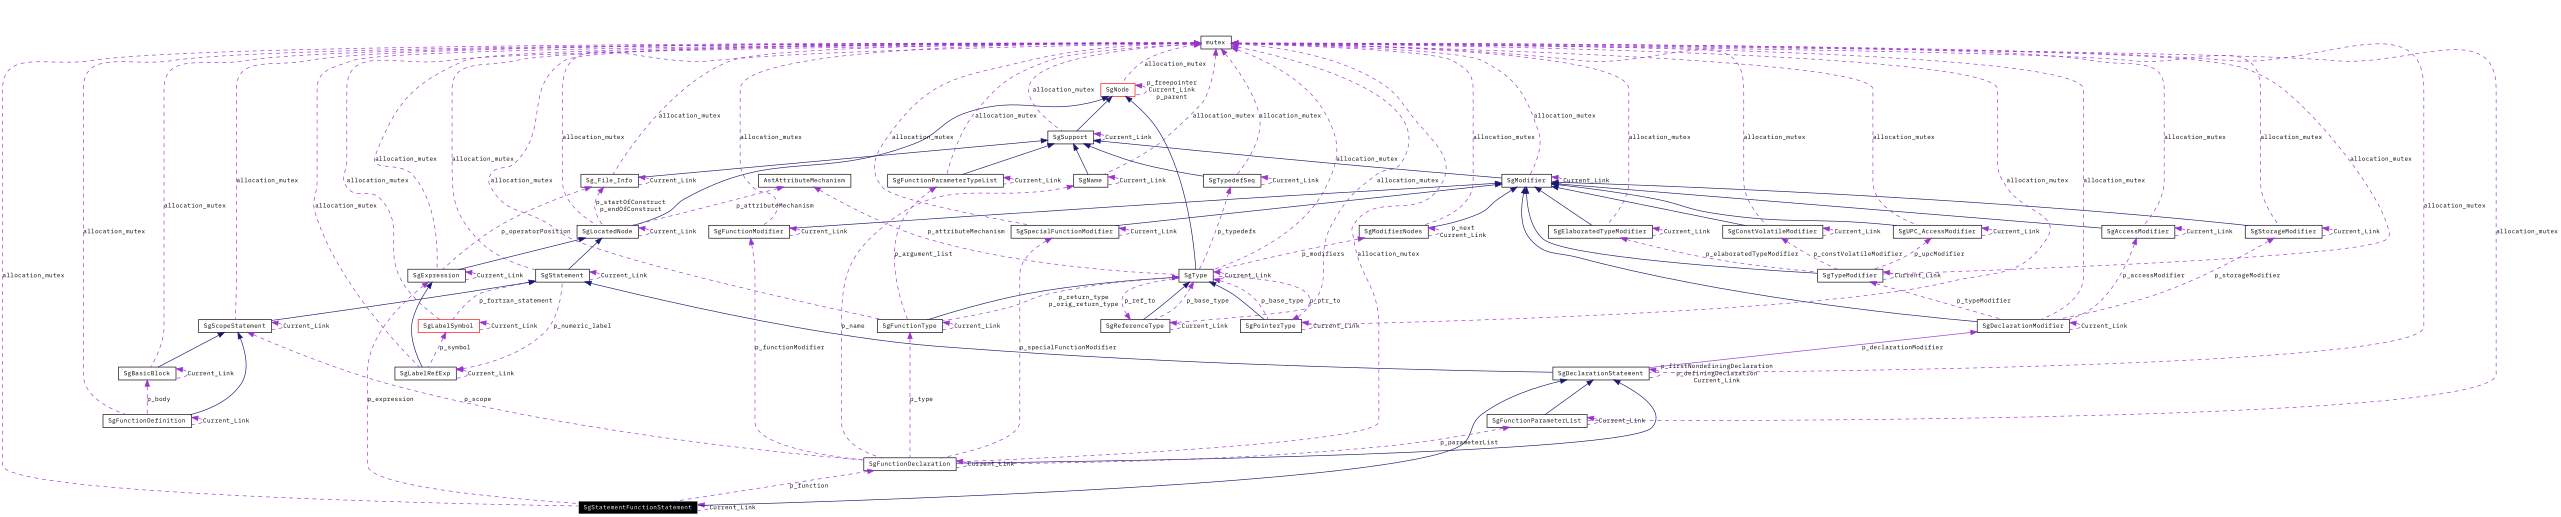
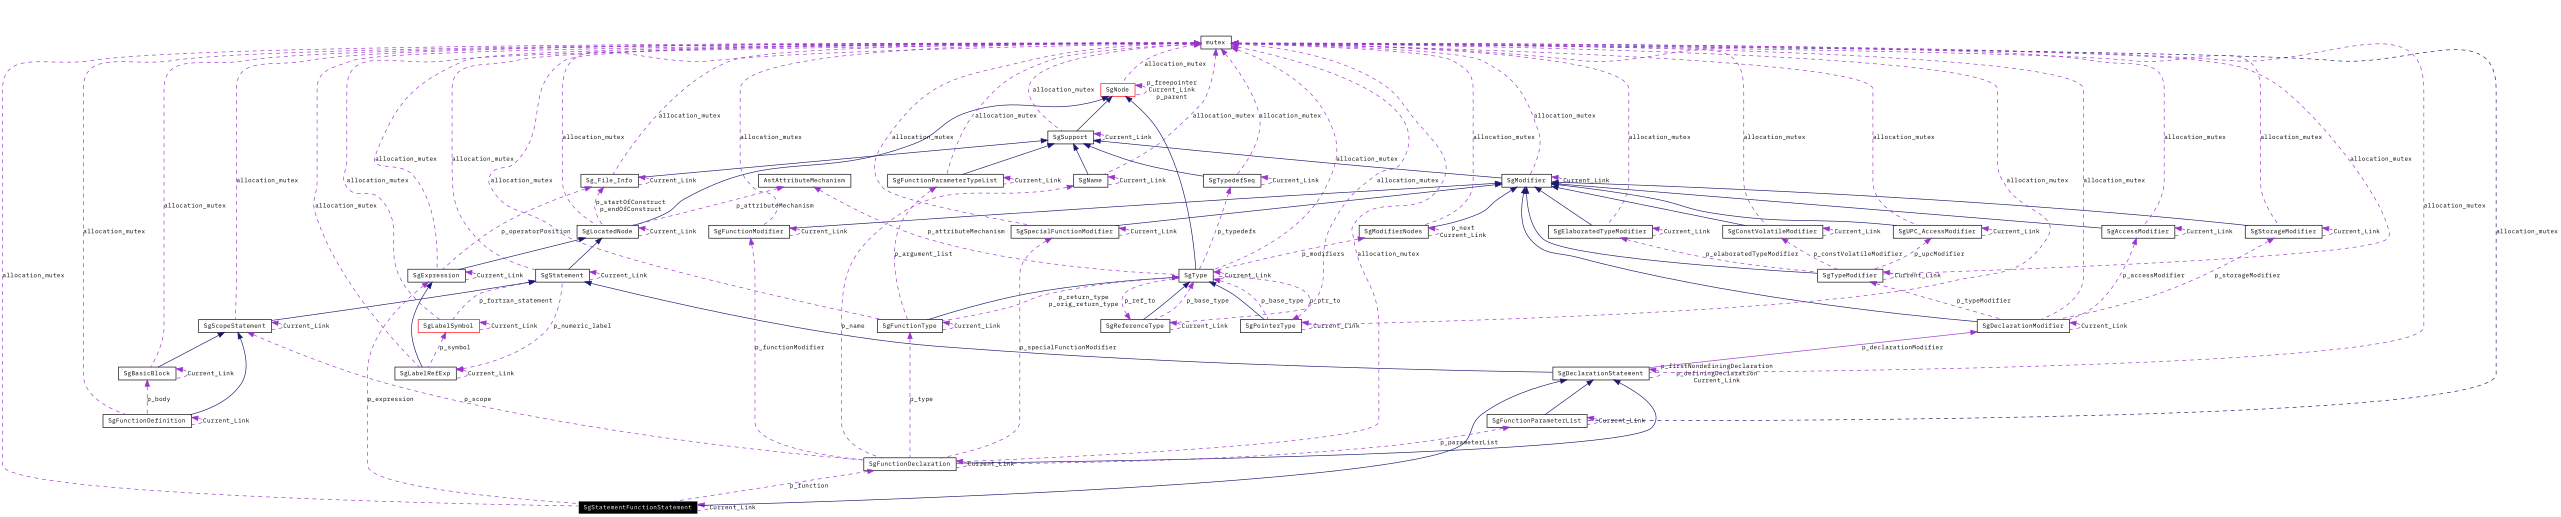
  digraph {
    fontname="IBM Plex Mono"
    node [color=black fontname="IBM Plex Mono" fontsize=10 shape=record]
    edge [color=darkorchid3 dir=back fontname="IBM Plex Mono" fontsize=10 labelfontname=Helvetica labelfontsize=10 style=dashed]
    n1 [color=white fillcolor=black fontcolor=white height=0.2 label=SgStatementFunctionStatement style=filled width=0.4]
    n2 [height=0.2 label=SgDeclarationStatement width=0.4]
    n3 [height=0.2 label=SgFunctionDeclaration width=0.4]
    n4 [height=0.2 label=SgFunctionParameterList width=0.4]
    n5 [height=0.2 label=SgStatement width=0.4]
    n6 [color=red height=0.2 label=SgLabelSymbol width=0.4]
    n7 [height=0.2 label=SgScopeStatement width=0.4]
    n8 [height=0.2 label=SgLabelRefExp width=0.4]
    n9 [height=0.2 label=SgFunctionDefinition width=0.4]
    n10 [height=0.2 label=SgBasicBlock width=0.4]
    n11 [height=0.2 label=SgLocatedNode width=0.4]
    n12 [height=0.2 label=SgExpression width=0.4]
    n13 [color=red height=0.2 label=SgNode width=0.4]
    n14 [height=0.2 label=SgSupport width=0.4]
    n15 [height=0.2 label=SgType width=0.4]
    n16 [height=0.2 label=Sg_File_Info width=0.4]
    n17 [height=0.2 label=SgModifier width=0.4]
    n18 [height=0.2 label=SgTypedefSeq width=0.4]
    n19 [height=0.2 label=SgFunctionParameterTypeList width=0.4]
    n20 [height=0.2 label=SgName width=0.4]
    n21 [height=0.2 label=SgFunctionType width=0.4]
    n22 [height=0.2 label=SgPointerType width=0.4]
    n23 [height=0.2 label=SgReferenceType width=0.4]
    n24 [height=0.2 label=mutex width=0.4]
    n25 [height=0.2 label=SgDeclarationModifier width=0.4]
    n26 [height=0.2 label=SgTypeModifier width=0.4]
    n27 [height=0.2 label=SgElaboratedTypeModifier width=0.4]
    n28 [height=0.2 label=SgConstVolatileModifier width=0.4]
    n29 [height=0.2 label=SgUPC_AccessModifier width=0.4]
    n30 [height=0.2 label=SgStorageModifier width=0.4]
    n31 [height=0.2 label=SgAccessModifier width=0.4]
    n32 [height=0.2 label=SgFunctionModifier width=0.4]
    n33 [height=0.2 label=SgModifierNodes width=0.4]
    n34 [height=0.2 label=SgSpecialFunctionModifier width=0.4]
    n35 [height=0.2 label=AstAttributeMechanism width=0.4]
    n1 -> n1 [label=Current_Link]
    n2 -> n1 [color=midnightblue style=solid]
    n2 -> n2 [label="p_firstNondefiningDeclaration\np_definingDeclaration\nCurrent_Link"]
    n2 -> n3 [color=midnightblue style=solid]
    n2 -> n4 [color=midnightblue style=solid]
    n3 -> n1 [label=p_function]
    n3 -> n3 [label=Current_Link]
    n4 -> n3 [label=p_parameterList]
    n4 -> n4 [label=Current_Link]
    n5 -> n2 [color=midnightblue style=solid]
    n5 -> n5 [label=Current_Link]
    n5 -> n6 [label=p_fortran_statement]
    n5 -> n7 [color=midnightblue style=solid]
    n6 -> n6 [label=Current_Link]
    n6 -> n8 [label=p_symbol]
    n7 -> n3 [label=p_scope]
    n7 -> n7 [label=Current_Link]
    n7 -> n9 [color=midnightblue style=solid]
    n7 -> n10 [color=midnightblue style=solid]
    n8 -> n5 [label=p_numeric_label]
    n8 -> n8 [label=Current_Link]
    n9 -> n9 [label=Current_Link]
    n10 -> n9 [label=p_body]
    n10 -> n10 [label=Current_Link]
    n11 -> n5 [color=midnightblue style=solid]
    n11 -> n11 [label=Current_Link]
    n11 -> n12 [color=midnightblue style=solid]
    n12 -> n1 [label=p_expression]
    n12 -> n8 [color=midnightblue style=solid]
    n12 -> n12 [label=Current_Link]
    n13 -> n11 [color=midnightblue style=solid]
    n13 -> n13 [label="p_freepointer\nCurrent_Link\np_parent"]
    n13 -> n14 [color=midnightblue style=solid]
    n13 -> n15 [color=midnightblue style=solid]
    n14 -> n14 [label=Current_Link]
    n14 -> n16 [color=midnightblue style=solid]
    n14 -> n17 [color=midnightblue style=solid]
    n14 -> n18 [color=midnightblue style=solid]
    n14 -> n19 [color=midnightblue style=solid]
    n14 -> n20 [color=midnightblue style=solid]
    n15 -> n15 [label=Current_Link]
    n15 -> n21 [color=midnightblue style=solid]
    n15 -> n21 [label="p_return_type\np_orig_return_type"]
    n15 -> n22 [color=midnightblue style=solid]
    n15 -> n22 [label=p_base_type]
    n15 -> n23 [color=midnightblue style=solid]
    n15 -> n23 [label=p_base_type]
    n16 -> n11 [label="p_startOfConstruct\np_endOfConstruct"]
    n16 -> n12 [label=p_operatorPosition]
    n16 -> n16 [label=Current_Link]
    n17 -> n17 [label=Current_Link]
    n17 -> n25 [color=midnightblue style=solid]
    n17 -> n26 [color=midnightblue style=solid]
    n17 -> n27 [color=midnightblue style=solid]
    n17 -> n28 [color=midnightblue style=solid]
    n17 -> n29 [color=midnightblue style=solid]
    n17 -> n30 [color=midnightblue style=solid]
    n17 -> n31 [color=midnightblue style=solid]
    n17 -> n32 [color=midnightblue style=solid]
    n17 -> n33 [color=midnightblue style=solid]
    n17 -> n34 [color=midnightblue style=solid]
    n18 -> n15 [label=p_typedefs]
    n18 -> n18 [label=Current_Link]
    n19 -> n19 [label=Current_Link]
    n19 -> n21 [label=p_argument_list]
    n20 -> n3 [label=p_name]
    n20 -> n20 [label=Current_Link]
    n21 -> n3 [label=p_type]
    n21 -> n21 [label=Current_Link]
    n22 -> n15 [label=p_ptr_to]
    n22 -> n22 [label=Current_Link]
    n23 -> n15 [label=p_ref_to]
    n23 -> n23 [label=Current_Link]
    n24 -> n1 [label=allocation_mutex]
    n24 -> n2 [label=allocation_mutex]
    n24 -> n3 [label=allocation_mutex]
-   n24 -> n4 [label=allocation_mutex]
+   n24 -> n4 [color=midnightblue label=allocation_mutex]
    n24 -> n5 [label=allocation_mutex]
    n24 -> n6 [label=allocation_mutex]
    n24 -> n7 [label=allocation_mutex]
    n24 -> n8 [label=allocation_mutex]
    n24 -> n9 [label=allocation_mutex]
    n24 -> n10 [label=allocation_mutex]
    n24 -> n11 [label=allocation_mutex]
    n24 -> n12 [label=allocation_mutex]
    n24 -> n13 [label=allocation_mutex]
    n24 -> n14 [label=allocation_mutex]
    n24 -> n15 [label=allocation_mutex]
    n24 -> n16 [label=allocation_mutex]
    n24 -> n17 [label=allocation_mutex]
    n24 -> n18 [label=allocation_mutex]
    n24 -> n19 [label=allocation_mutex]
    n24 -> n20 [label=allocation_mutex]
    n24 -> n21 [label=allocation_mutex]
    n24 -> n22 [label=allocation_mutex]
    n24 -> n23 [label=allocation_mutex]
    n24 -> n25 [label=allocation_mutex]
    n24 -> n26 [label=allocation_mutex]
    n24 -> n27 [label=allocation_mutex]
    n24 -> n28 [label=allocation_mutex]
    n24 -> n29 [label=allocation_mutex]
    n24 -> n30 [label=allocation_mutex]
    n24 -> n31 [label=allocation_mutex]
    n24 -> n32 [label=allocation_mutex]
    n24 -> n33 [label=allocation_mutex]
    n24 -> n34 [label=allocation_mutex]
    n25 -> n2 [label=p_declarationModifier style=solid]
    n25 -> n25 [label=Current_Link]
    n26 -> n25 [label=p_typeModifier]
    n26 -> n26 [label=Current_Link]
    n27 -> n26 [label=p_elaboratedTypeModifier]
    n27 -> n27 [label=Current_Link]
    n28 -> n26 [label=p_constVolatileModifier]
    n28 -> n28 [label=Current_Link]
    n29 -> n26 [label=p_upcModifier]
    n29 -> n29 [label=Current_Link]
    n30 -> n25 [label=p_storageModifier]
    n30 -> n30 [label=Current_Link]
    n31 -> n25 [label=p_accessModifier]
    n31 -> n31 [label=Current_Link]
    n32 -> n3 [label=p_functionModifier]
    n32 -> n32 [label=Current_Link]
    n33 -> n15 [label=p_modifiers]
    n33 -> n33 [label="p_next\nCurrent_Link"]
    n34 -> n3 [label=p_specialFunctionModifier]
    n34 -> n34 [label=Current_Link]
    n35 -> n11 [label=p_attributeMechanism]
    n35 -> n15 [label=p_attributeMechanism]
  }
